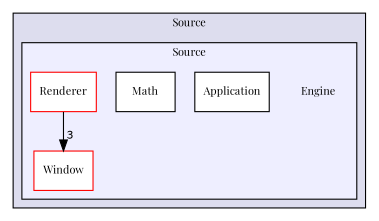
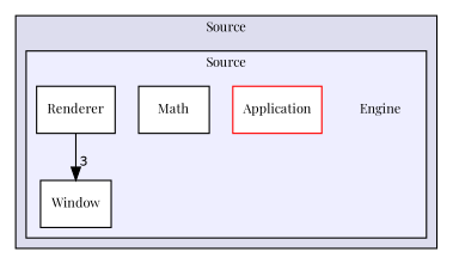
  digraph {
    compound=true
    fontname="Playfair Display"
    node [fontname="Playfair Display" fontsize=10 shape=box color=black fillcolor=white style=filled]
    n1 [label=Engine shape=plaintext color="" fillcolor="" style=""]
-   n2 [label=Application]
+   n2 [color=red label=Application]
    n3 [label=Math]
-   n4 [color=red label=Renderer]
-   n5 [color=red label=Window]
+   n4 [label=Renderer]
+   n5 [label=Window]
    subgraph cluster_1 {
      bgcolor="#ddddee"
      fontsize=10
      label=Source
      pencolor=black
      subgraph cluster_2 {
        bgcolor="#eeeeff"
        fontsize=10
        pencolor=black
        n1
        n2
        n3
        n4
        n5
      }
    }
    n4 -> n5 [headlabel=3 labeldistance=1.5 labelfontname=Helvetica labelfontsize=10 fontname="Playfair Display"]
  }
